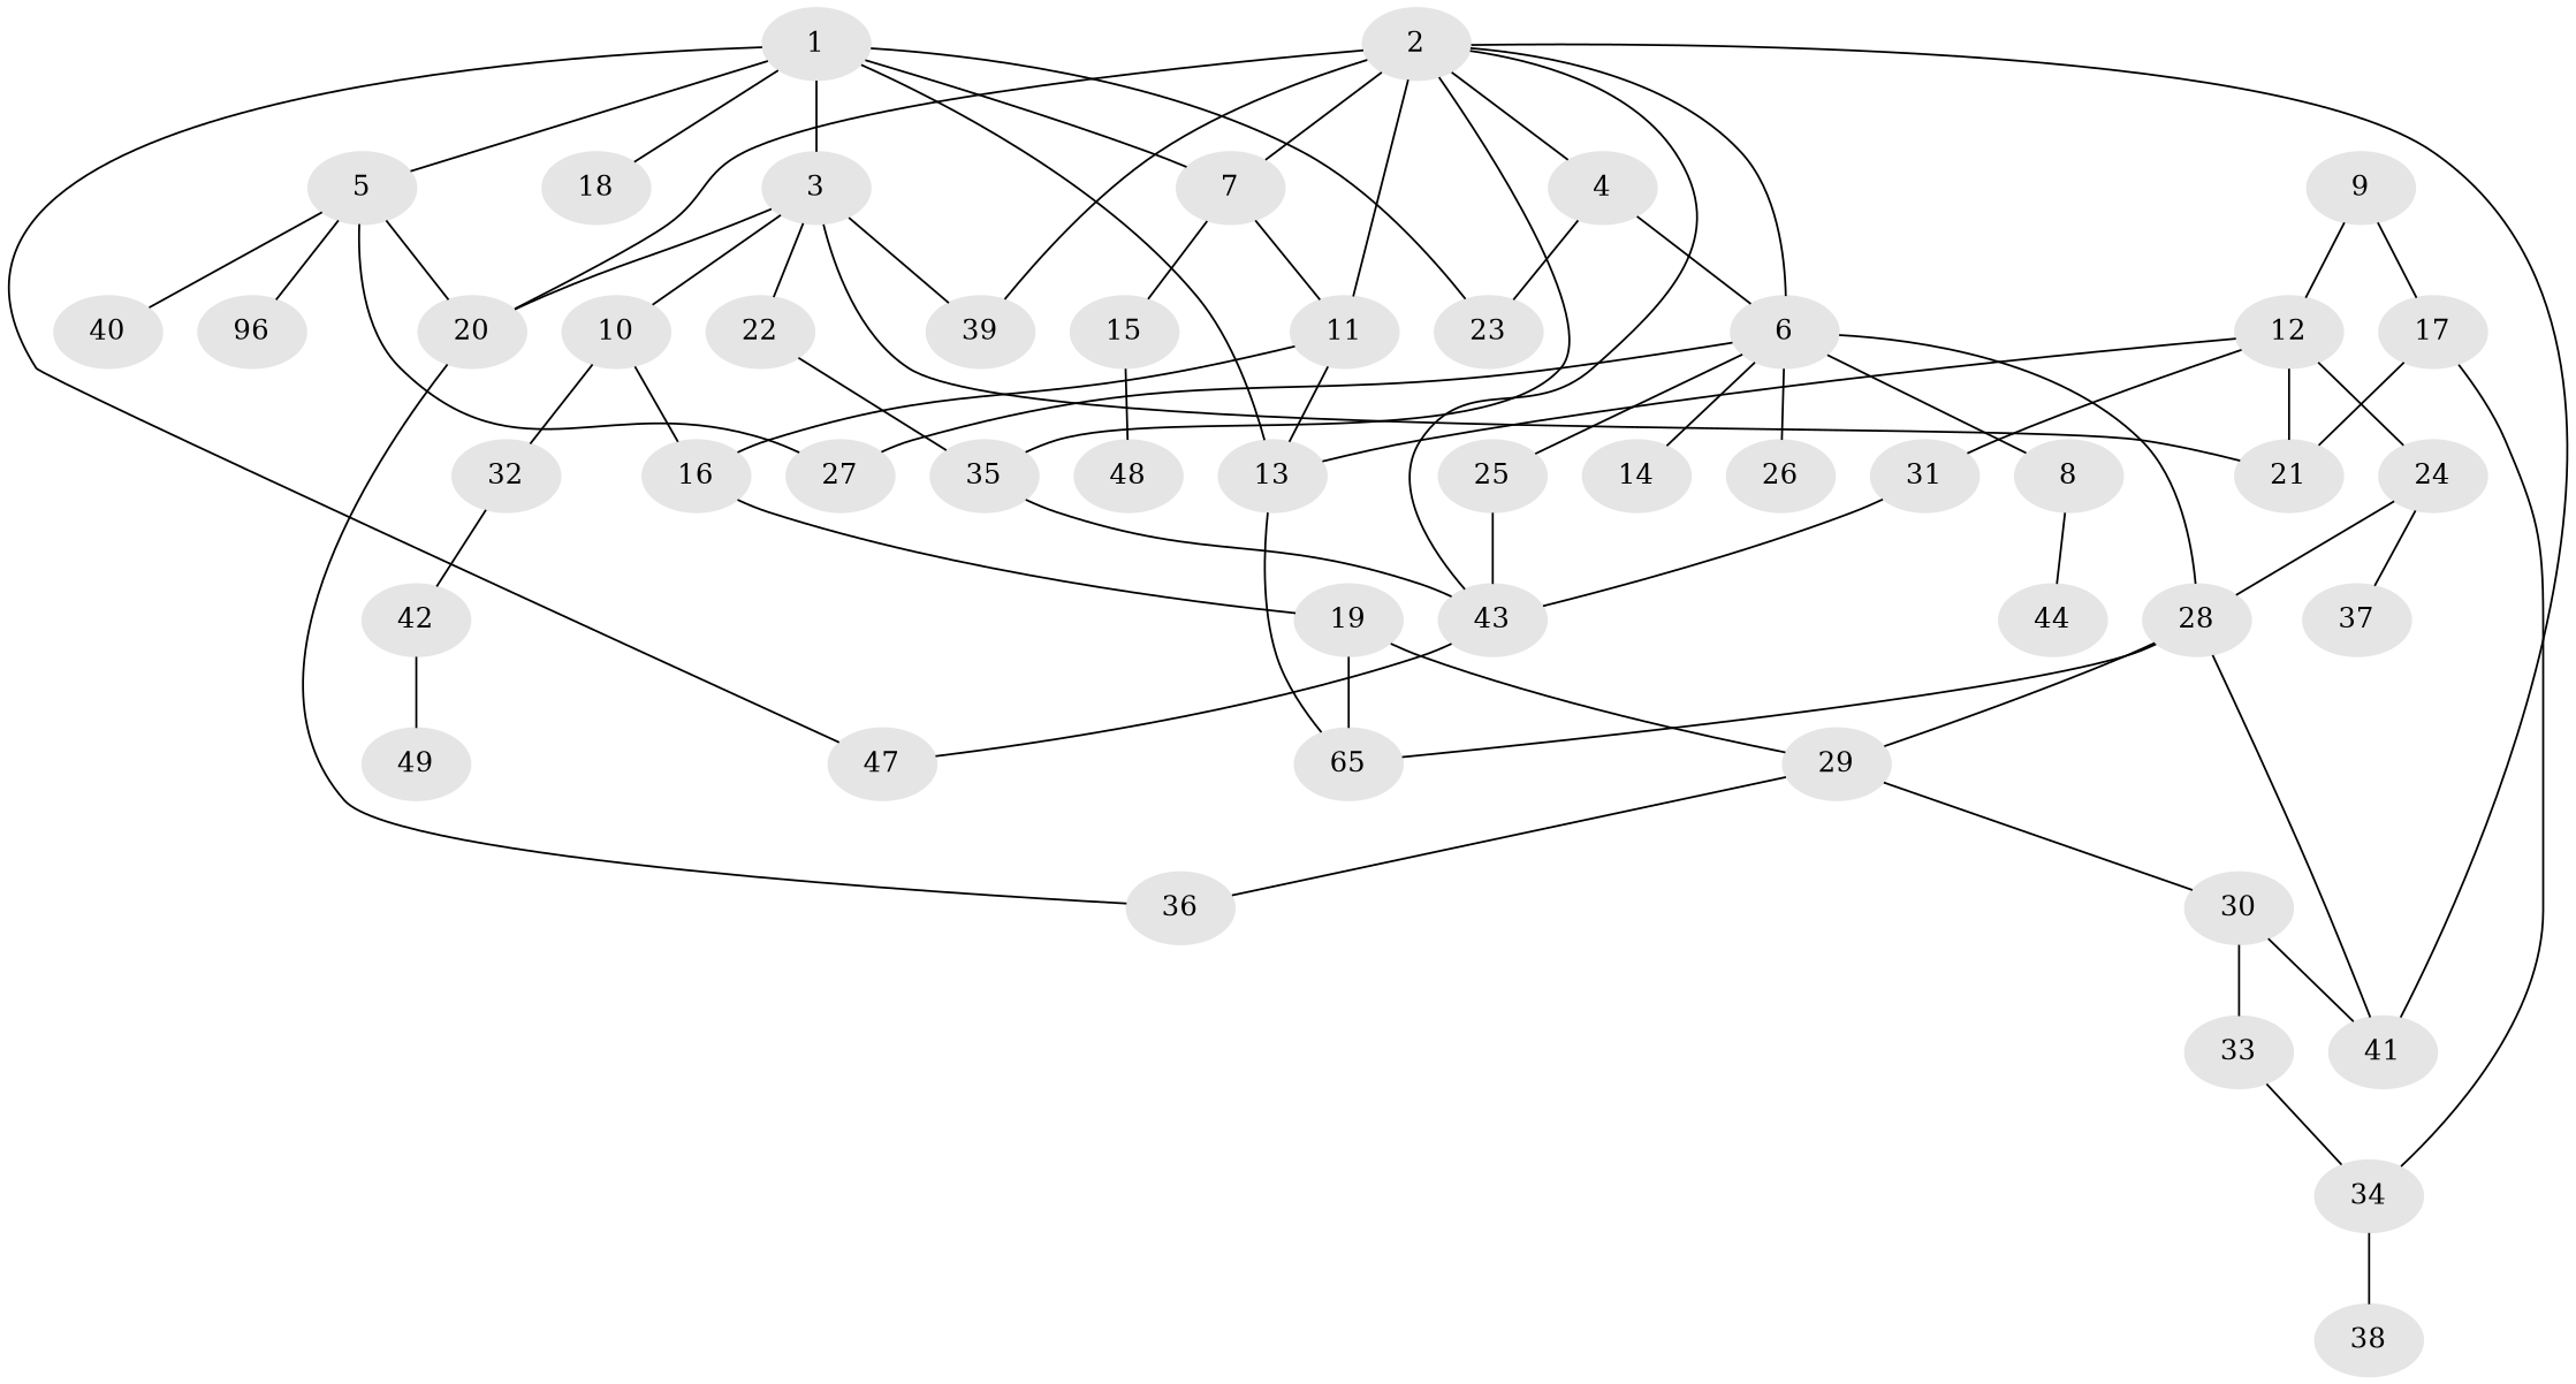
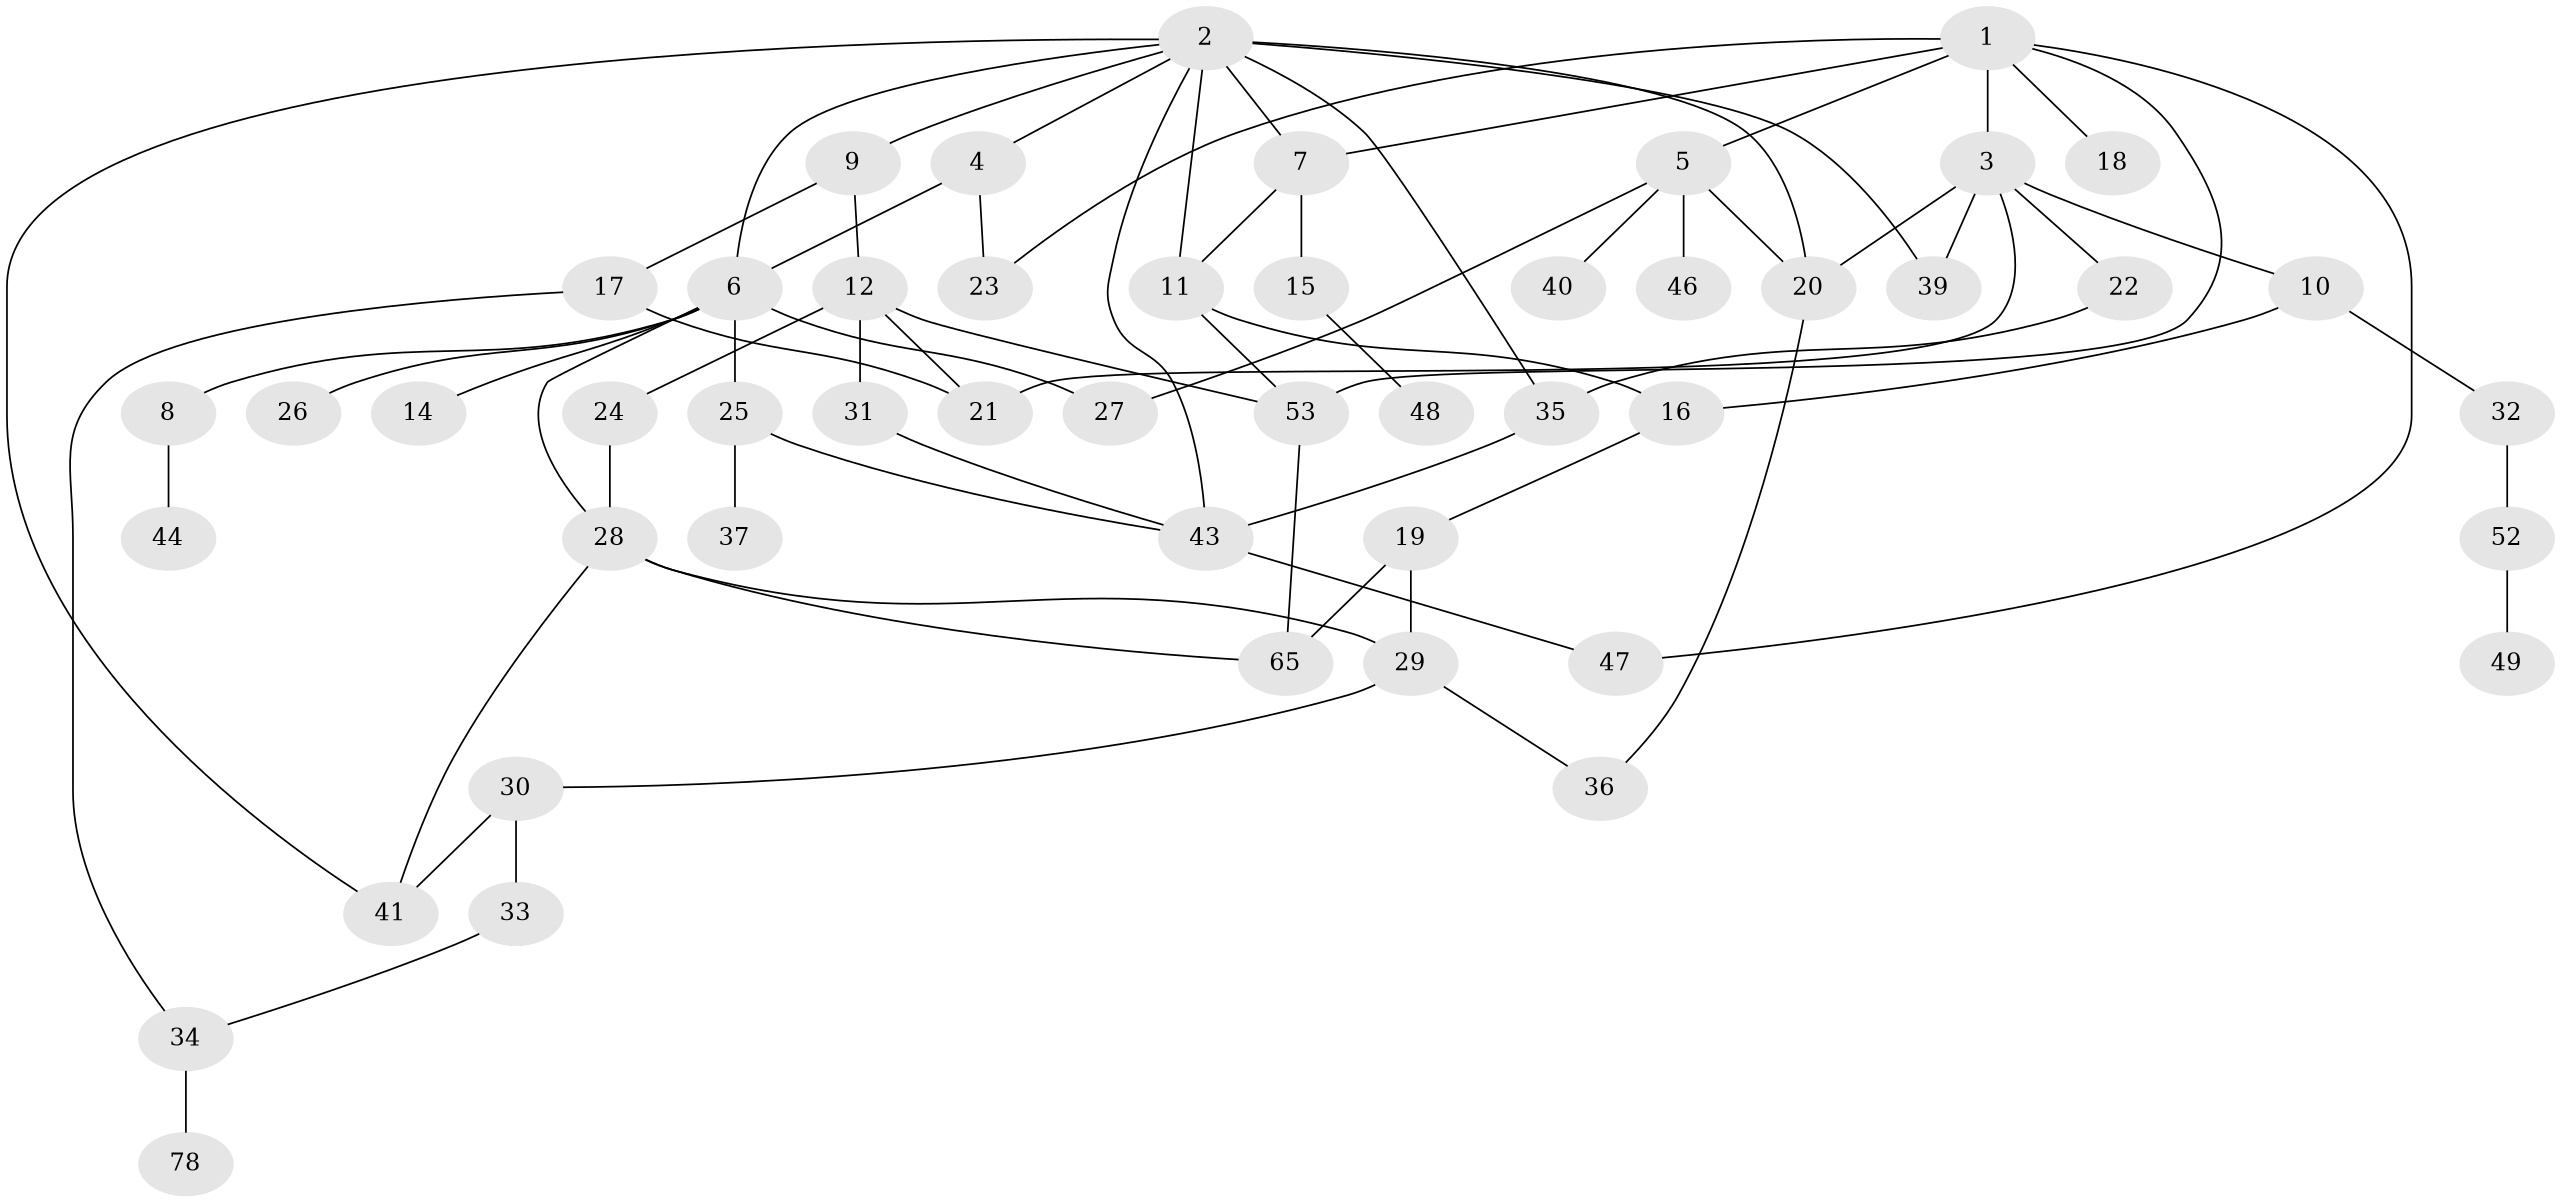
  graph {
    fontname="DejaVu Serif"
    node [color=gray90 fontname="DejaVu Serif" style=filled]
    edge [fontname="DejaVu Serif" weight=1.0]
    1
    3
    5
    7
-   13
+   13 [label=53]
    18
    47
    23
    2
    4
    6
    9
    11
    20
    35
    39
    41
    43
    10
    21
    22
    27
    40
-   46 [label=96]
+   46
    15
    n26 [label=65]
    8
    14
    25
    26
    28
    12
    17
    16
    36
    32
    44
    29
    48
    24
    31
    34
    19
-   42
+   42 [label=52]
    37
-   38
+   38 [label=78]
    30
    33
    49
    1 -- 3
    1 -- 5
    1 -- 7
    1 -- 13
    1 -- 18
    1 -- 47
    1 -- 23
    3 -- 20
    3 -- 39
    3 -- 10
    3 -- 21
    3 -- 22
    5 -- 20
    5 -- 27
    5 -- 40
    5 -- 46
    7 -- 11
    7 -- 15
    13 -- n26
    2 -- 7
    2 -- 4
    2 -- 6
+   2 -- 9
    2 -- 11
    2 -- 20 [weight=2.0]
    2 -- 35
    2 -- 39
    2 -- 41
    2 -- 43
    4 -- 23
    4 -- 6
    6 -- 27
    6 -- 8
    6 -- 14
    6 -- 25
    6 -- 26
    6 -- 28
    9 -- 12
    9 -- 17
    11 -- 13
    11 -- 16
    20 -- 36
    35 -- 43
    43 -- 47
    10 -- 16
    10 -- 32
    22 -- 35
    15 -- 48
    8 -- 44
    25 -- 43
    28 -- 41
    28 -- n26
    28 -- 29
    12 -- 13
    12 -- 21 [weight=2.0]
    12 -- 24
    12 -- 31
    17 -- 21
    17 -- 34
    16 -- 19
    32 -- 42
    29 -- 36
    29 -- 30
    24 -- 28
-   24 -- 37
+   25 -- 37
    31 -- 43
    34 -- 38
    19 -- n26
    19 -- 29
    42 -- 49
    30 -- 41
    30 -- 33
    33 -- 34
  }
